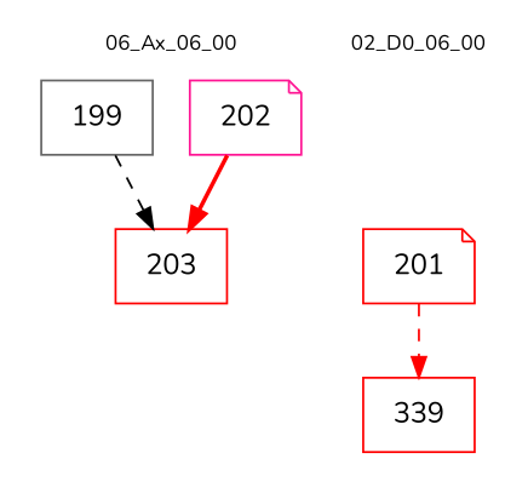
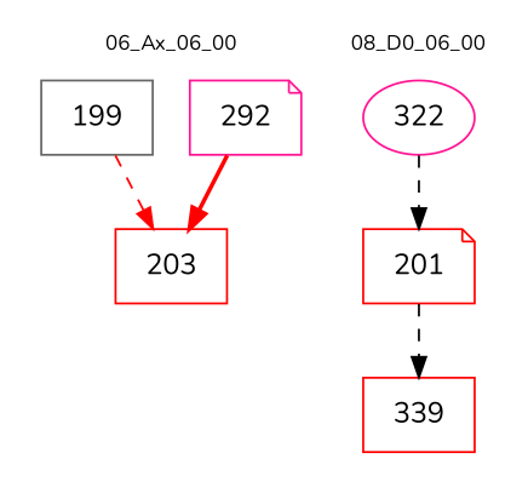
  digraph {
    fontname=Nunito
    node [color=red fontname=Nunito shape=box]
    edge [color=red fontname=Nunito style=dashed]
-   n1 [color=deeppink label=202 shape=note]
+   n1 [color=deeppink label=292 shape=note]
    n2 [color=gray40 label=199]
    n3 [label=203]
+   n4 [color=deeppink label=322 shape=ellipse]
    n5 [label=201 shape=note]
    n6 [label=339]
    subgraph cluster_1 {
      color=white
      fontsize=10
      label="06_Ax_06_00"
      n1
      n2
      n3
    }
    subgraph cluster_2 {
      color=white
      fontsize=10
-     label="02_D0_06_00"
+     label="08_D0_06_00"
+     n4
      n5
      n6
    }
    n1 -> n3 [style=bold]
-   n2 -> n3 [color=black]
-   n5 -> n6
+   n2 -> n3
+   n4 -> n5 [color=black]
+   n5 -> n6 [color=black]
  }
